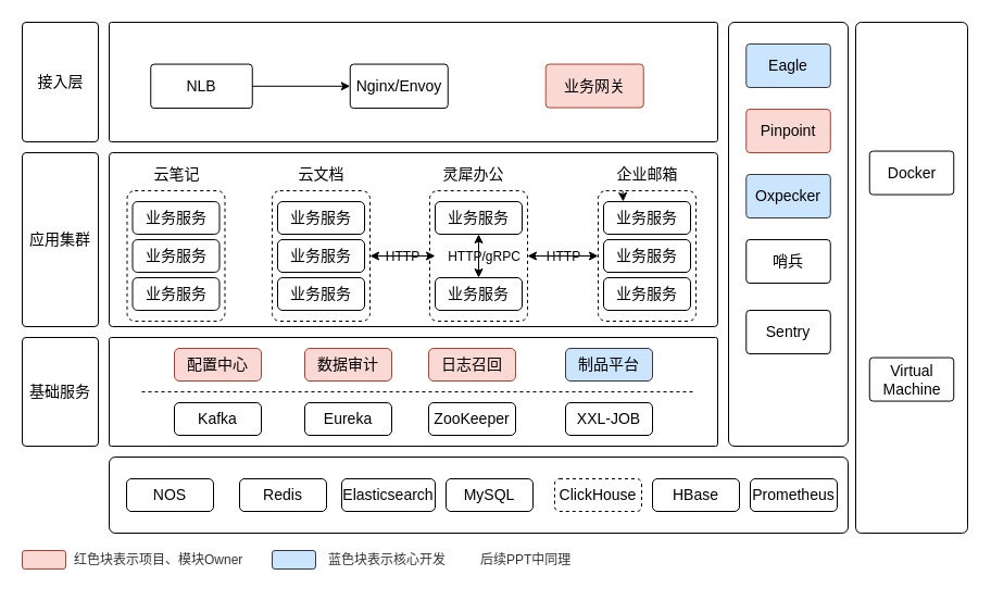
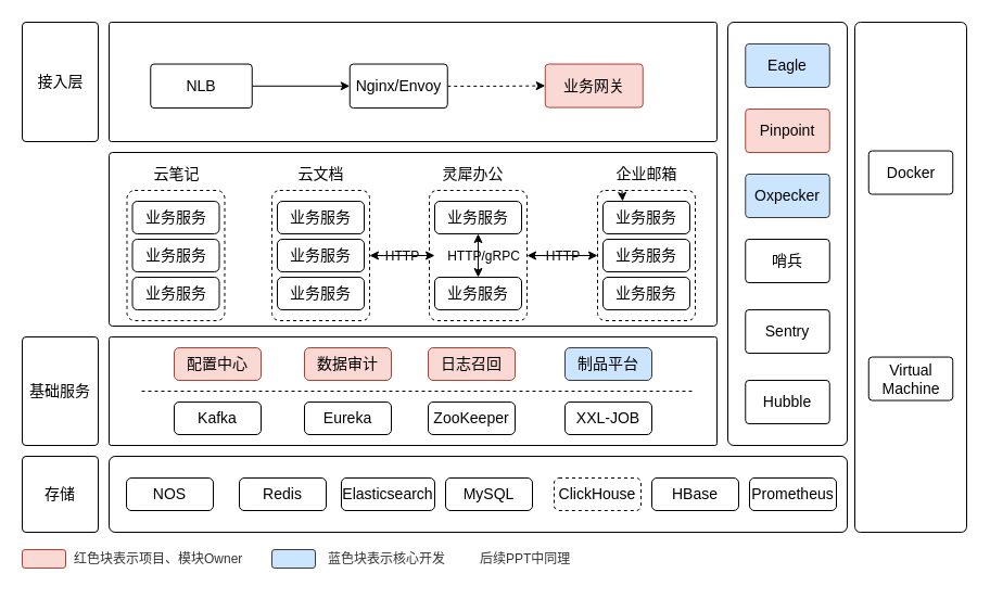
  <mxCell id="0" />
  <mxCell id="1" parent="0" />
  <mxCell id="2" value="" style="rounded=1;whiteSpace=wrap;html=1;arcSize=2;fillStyle=auto;shadow=0;glass=0;sketch=0;fontSize=14;" parent="1" vertex="1"><mxGeometry x="100" y="20" width="560" height="110" as="geometry" /></mxCell>
  <mxCell id="3" value="" style="rounded=1;whiteSpace=wrap;html=1;perimeterSpacing=10;imageWidth=24;imageHeight=24;arcSize=5;fontSize=14;" parent="1" vertex="1"><mxGeometry x="20" y="20" width="70" height="110" as="geometry" /></mxCell>
  <mxCell id="4" value="接入层" style="text;html=1;align=center;verticalAlign=middle;resizable=0;points=[];autosize=1;strokeColor=none;fillColor=none;fontSize=14;" parent="1" vertex="1"><mxGeometry x="20" y="60" width="70" height="30" as="geometry" /></mxCell>
- <mxCell id="5" value="应用集群" style="rounded=1;whiteSpace=wrap;html=1;perimeterSpacing=10;imageWidth=24;imageHeight=24;arcSize=5;fontSize=14;" parent="1" vertex="1"><mxGeometry x="20" y="140" width="70" height="160" as="geometry" /></mxCell>
  <mxCell id="6" value="" style="rounded=1;whiteSpace=wrap;html=1;arcSize=2;fillStyle=auto;shadow=0;glass=0;sketch=0;fontSize=14;" parent="1" vertex="1"><mxGeometry x="100" y="140" width="560" height="160" as="geometry" /></mxCell>
  <mxCell id="7" value="" style="rounded=1;whiteSpace=wrap;html=1;arcSize=8;fillStyle=auto;shadow=0;glass=0;sketch=0;fontSize=14;dashed=1;" parent="1" vertex="1"><mxGeometry x="116.5" y="175" width="90" height="120" as="geometry" /></mxCell>
  <mxCell id="8" value="业务服务" style="rounded=1;whiteSpace=wrap;html=1;shadow=0;glass=0;sketch=0;fillStyle=auto;fontSize=14;" parent="1" vertex="1"><mxGeometry x="121.5" y="185" width="80" height="30" as="geometry" /></mxCell>
  <mxCell id="9" value="业务服务" style="rounded=1;whiteSpace=wrap;html=1;shadow=0;glass=0;sketch=0;fillStyle=auto;fontSize=14;" parent="1" vertex="1"><mxGeometry x="121.5" y="220" width="80" height="30" as="geometry" /></mxCell>
  <mxCell id="10" value="业务服务" style="rounded=1;whiteSpace=wrap;html=1;shadow=0;glass=0;sketch=0;fillStyle=auto;fontSize=14;" parent="1" vertex="1"><mxGeometry x="121.5" y="255" width="80" height="30" as="geometry" /></mxCell>
  <mxCell id="11" value="云笔记" style="text;html=1;align=center;verticalAlign=middle;resizable=0;points=[];autosize=1;strokeColor=none;fillColor=none;fontSize=14;" parent="1" vertex="1"><mxGeometry x="126.5" y="145" width="70" height="30" as="geometry" /></mxCell>
  <mxCell id="12" value="" style="rounded=1;whiteSpace=wrap;html=1;arcSize=8;fillStyle=auto;shadow=0;glass=0;sketch=0;fontSize=14;dashed=1;" parent="1" vertex="1"><mxGeometry x="395" y="175" width="90" height="120" as="geometry" /></mxCell>
  <mxCell id="13" value="业务服务" style="rounded=1;whiteSpace=wrap;html=1;shadow=0;glass=0;sketch=0;fillStyle=auto;fontSize=14;" parent="1" vertex="1"><mxGeometry x="400" y="185" width="80" height="30" as="geometry" /></mxCell>
  <mxCell id="14" value="业务服务" style="rounded=1;whiteSpace=wrap;html=1;shadow=0;glass=0;sketch=0;fillStyle=auto;fontSize=14;" parent="1" vertex="1"><mxGeometry x="400" y="255" width="80" height="30" as="geometry" /></mxCell>
  <mxCell id="15" value="灵犀办公" style="text;html=1;align=center;verticalAlign=middle;resizable=0;points=[];autosize=1;strokeColor=none;fillColor=none;fontSize=14;" parent="1" vertex="1"><mxGeometry x="395" y="145" width="80" height="30" as="geometry" /></mxCell>
  <mxCell id="16" value="" style="rounded=1;whiteSpace=wrap;html=1;arcSize=8;fillStyle=auto;shadow=0;glass=0;sketch=0;fontSize=14;dashed=1;" parent="1" vertex="1"><mxGeometry x="550" y="175" width="90" height="120" as="geometry" /></mxCell>
  <mxCell id="17" value="业务服务" style="rounded=1;whiteSpace=wrap;html=1;shadow=0;glass=0;sketch=0;fillStyle=auto;fontSize=14;" parent="1" vertex="1"><mxGeometry x="555" y="185" width="80" height="30" as="geometry" /></mxCell>
  <mxCell id="18" value="业务服务" style="rounded=1;whiteSpace=wrap;html=1;shadow=0;glass=0;sketch=0;fillStyle=auto;fontSize=14;" parent="1" vertex="1"><mxGeometry x="555" y="220" width="80" height="30" as="geometry" /></mxCell>
  <mxCell id="19" value="业务服务" style="rounded=1;whiteSpace=wrap;html=1;shadow=0;glass=0;sketch=0;fillStyle=auto;fontSize=14;" parent="1" vertex="1"><mxGeometry x="555" y="255" width="80" height="30" as="geometry" /></mxCell>
  <mxCell id="20" value="企业邮箱" style="text;html=1;align=center;verticalAlign=middle;resizable=0;points=[];autosize=1;strokeColor=none;fillColor=none;fontSize=14;" parent="1" vertex="1"><mxGeometry x="555" y="145" width="80" height="30" as="geometry" /></mxCell>
  <mxCell id="21" value="基础服务" style="rounded=1;whiteSpace=wrap;html=1;perimeterSpacing=10;imageWidth=24;imageHeight=24;arcSize=5;fontSize=14;" parent="1" vertex="1"><mxGeometry x="20" y="310" width="70" height="100" as="geometry" /></mxCell>
  <mxCell id="22" value="" style="rounded=1;whiteSpace=wrap;html=1;arcSize=2;fillStyle=auto;shadow=0;glass=0;sketch=0;fontSize=14;" parent="1" vertex="1"><mxGeometry x="100" y="310" width="560" height="100" as="geometry" /></mxCell>
  <mxCell id="23" value="配置中心" style="rounded=1;whiteSpace=wrap;html=1;shadow=0;glass=0;sketch=0;fillStyle=auto;fontSize=14;fillColor=#fad9d5;strokeColor=#ae4132;" parent="1" vertex="1"><mxGeometry x="160" y="320" width="80" height="30" as="geometry" /></mxCell>
  <mxCell id="24" value="数据审计" style="rounded=1;whiteSpace=wrap;html=1;shadow=0;glass=0;sketch=0;fillStyle=auto;fontSize=14;fillColor=#fad9d5;strokeColor=#ae4132;" parent="1" vertex="1"><mxGeometry x="280" y="320" width="80" height="30" as="geometry" /></mxCell>
  <mxCell id="25" value="日志召回" style="rounded=1;whiteSpace=wrap;html=1;shadow=0;glass=0;sketch=0;fillStyle=auto;fontSize=14;fillColor=#fad9d5;strokeColor=#ae4132;" parent="1" vertex="1"><mxGeometry x="394" y="320" width="80" height="30" as="geometry" /></mxCell>
  <mxCell id="26" value="制品平台" style="rounded=1;whiteSpace=wrap;html=1;shadow=0;glass=0;sketch=0;fillStyle=auto;fontSize=14;fillColor=#cce5ff;strokeColor=#36393d;" parent="1" vertex="1"><mxGeometry x="520" y="320" width="80" height="30" as="geometry" /></mxCell>
+ <mxCell id="27" value="存储" style="rounded=1;whiteSpace=wrap;html=1;perimeterSpacing=10;imageWidth=24;imageHeight=24;arcSize=5;fontSize=14;" parent="1" vertex="1"><mxGeometry x="20" y="420" width="70" height="70" as="geometry" /></mxCell>
  <mxCell id="28" value="" style="rounded=1;whiteSpace=wrap;html=1;arcSize=8;fillStyle=auto;shadow=0;glass=0;sketch=0;fontSize=14;" parent="1" vertex="1"><mxGeometry x="100" y="420" width="680" height="70" as="geometry" /></mxCell>
  <mxCell id="29" value="Redis" style="rounded=1;whiteSpace=wrap;html=1;shadow=0;glass=0;sketch=0;fillStyle=auto;fontSize=14;" parent="1" vertex="1"><mxGeometry x="220" y="440" width="80" height="30" as="geometry" /></mxCell>
  <mxCell id="30" value="Elasticsearch" style="rounded=1;whiteSpace=wrap;html=1;shadow=0;glass=0;sketch=0;fillStyle=auto;fontSize=14;" parent="1" vertex="1"><mxGeometry x="314" y="440" width="86" height="30" as="geometry" /></mxCell>
  <mxCell id="31" value="MySQL" style="rounded=1;whiteSpace=wrap;html=1;shadow=0;glass=0;sketch=0;fillStyle=auto;fontSize=14;" parent="1" vertex="1"><mxGeometry x="410" y="440" width="80" height="30" as="geometry" /></mxCell>
  <mxCell id="32" value="ClickHouse" style="rounded=1;whiteSpace=wrap;html=1;shadow=0;glass=0;sketch=0;fillStyle=auto;fontSize=14;dashed=1;" parent="1" vertex="1"><mxGeometry x="510" y="440" width="80" height="30" as="geometry" /></mxCell>
  <mxCell id="33" value="NOS" style="rounded=1;whiteSpace=wrap;html=1;shadow=0;glass=0;sketch=0;fillStyle=auto;fontSize=14;" parent="1" vertex="1"><mxGeometry x="116" y="440" width="80" height="30" as="geometry" /></mxCell>
  <mxCell id="34" value="" style="rounded=1;whiteSpace=wrap;html=1;arcSize=5;fillStyle=auto;shadow=0;glass=0;sketch=0;align=center;fontSize=14;" parent="1" vertex="1"><mxGeometry x="670" y="20" width="110" height="390" as="geometry" /></mxCell>
  <mxCell id="35" value="" style="endArrow=classic;startArrow=classic;html=1;rounded=0;strokeWidth=1;entryX=0.5;entryY=1;entryDx=0;entryDy=0;exitX=0.5;exitY=0;exitDx=0;exitDy=0;fontSize=14;" parent="1" source="14" target="13" edge="1"><mxGeometry width="50" height="50" relative="1" as="geometry"><mxPoint x="251.75" y="275" as="sourcePoint" /><mxPoint x="301.75" y="225" as="targetPoint" /></mxGeometry></mxCell>
  <mxCell id="36" value="&lt;font style=&quot;font-size: 12px;&quot;&gt;HTTP/gRPC&lt;/font&gt;" style="edgeLabel;html=1;align=center;verticalAlign=middle;resizable=0;points=[];labelBackgroundColor=none;fontSize=14;" parent="35" vertex="1" connectable="0"><mxGeometry x="0.05" y="-4" relative="1" as="geometry"><mxPoint as="offset" /></mxGeometry></mxCell>
  <mxCell id="37" value="Kafka" style="rounded=1;whiteSpace=wrap;html=1;shadow=0;glass=0;sketch=0;fillStyle=auto;fontSize=14;" parent="1" vertex="1"><mxGeometry x="160" y="370" width="80" height="30" as="geometry" /></mxCell>
  <mxCell id="38" value="Eureka" style="rounded=1;whiteSpace=wrap;html=1;shadow=0;glass=0;sketch=0;fillStyle=auto;fontSize=14;" parent="1" vertex="1"><mxGeometry x="280" y="370" width="80" height="30" as="geometry" /></mxCell>
  <mxCell id="39" value="ZooKeeper" style="rounded=1;whiteSpace=wrap;html=1;shadow=0;glass=0;sketch=0;fillStyle=auto;fontSize=14;" parent="1" vertex="1"><mxGeometry x="394" y="370" width="80" height="30" as="geometry" /></mxCell>
  <mxCell id="40" value="XXL-JOB" style="rounded=1;whiteSpace=wrap;html=1;shadow=0;glass=0;sketch=0;fillStyle=auto;fontSize=14;" parent="1" vertex="1"><mxGeometry x="520" y="370" width="80" height="30" as="geometry" /></mxCell>
  <mxCell id="41" value="HBase" style="rounded=1;whiteSpace=wrap;html=1;shadow=0;glass=0;sketch=0;fillStyle=auto;fontSize=14;" parent="1" vertex="1"><mxGeometry x="600" y="440" width="80" height="30" as="geometry" /></mxCell>
  <mxCell id="42" value="Prometheus" style="rounded=1;whiteSpace=wrap;html=1;shadow=0;glass=0;sketch=0;fillStyle=auto;fontSize=14;" parent="1" vertex="1"><mxGeometry x="690" y="440" width="80" height="30" as="geometry" /></mxCell>
  <mxCell id="43" value="" style="endArrow=none;dashed=1;html=1;rounded=0;fontFamily=Verdana;strokeWidth=1;fontSize=14;" parent="1" edge="1"><mxGeometry width="50" height="50" relative="1" as="geometry"><mxPoint x="130" y="360" as="sourcePoint" /><mxPoint x="640" y="360" as="targetPoint" /></mxGeometry></mxCell>
+ <mxCell id="44" style="edgeStyle=orthogonalEdgeStyle;rounded=0;orthogonalLoop=1;jettySize=auto;html=1;entryX=0;entryY=0.5;entryDx=0;entryDy=0;fontFamily=Verdana;strokeWidth=1;dashed=1;fontSize=14;" parent="1" source="45" target="48" edge="1"><mxGeometry relative="1" as="geometry" /></mxCell>
  <mxCell id="45" value="Nginx/Envoy" style="rounded=1;whiteSpace=wrap;html=1;arcSize=8;fillStyle=auto;shadow=0;glass=0;sketch=0;fontSize=14;" parent="1" vertex="1"><mxGeometry x="321.75" y="58.55" width="90" height="40.5" as="geometry" /></mxCell>
  <mxCell id="46" value="" style="edgeStyle=orthogonalEdgeStyle;rounded=0;orthogonalLoop=1;jettySize=auto;html=1;fontFamily=Verdana;strokeWidth=1;fontSize=14;" parent="1" source="47" target="45" edge="1"><mxGeometry relative="1" as="geometry" /></mxCell>
  <mxCell id="47" value="NLB" style="rounded=1;whiteSpace=wrap;html=1;arcSize=8;fillStyle=auto;shadow=0;glass=0;sketch=0;fontSize=14;" parent="1" vertex="1"><mxGeometry x="138.25" y="58.55" width="93.5" height="40.5" as="geometry" /></mxCell>
  <mxCell id="48" value="业务网关" style="rounded=1;whiteSpace=wrap;html=1;arcSize=8;fillStyle=auto;shadow=0;glass=0;sketch=0;fontSize=14;fillColor=#fad9d5;strokeColor=#ae4132;" parent="1" vertex="1"><mxGeometry x="501.75" y="58.55" width="90" height="40" as="geometry" /></mxCell>
  <mxCell id="49" value="Pinpoint" style="rounded=1;whiteSpace=wrap;html=1;arcSize=8;fillStyle=auto;shadow=0;glass=0;sketch=0;fontSize=14;fillColor=#fad9d5;strokeColor=#ae4132;" parent="1" vertex="1"><mxGeometry x="686.25" y="100" width="77.5" height="40" as="geometry" /></mxCell>
  <mxCell id="50" value="Eagle" style="rounded=1;whiteSpace=wrap;html=1;arcSize=8;fillStyle=auto;shadow=0;glass=0;sketch=0;fontSize=14;fillColor=#cce5ff;strokeColor=#36393d;" parent="1" vertex="1"><mxGeometry x="686.25" y="40" width="77.5" height="40" as="geometry" /></mxCell>
  <mxCell id="51" value="Oxpecker" style="rounded=1;whiteSpace=wrap;html=1;arcSize=8;fillStyle=auto;shadow=0;glass=0;sketch=0;fontSize=14;fillColor=#cce5ff;strokeColor=#36393d;" parent="1" vertex="1"><mxGeometry x="686.25" y="160" width="77.5" height="40" as="geometry" /></mxCell>
  <mxCell id="52" value="哨兵" style="rounded=1;whiteSpace=wrap;html=1;arcSize=8;fillStyle=auto;shadow=0;glass=0;sketch=0;fontSize=14;" parent="1" vertex="1"><mxGeometry x="686.25" y="220" width="77.5" height="40" as="geometry" /></mxCell>
  <mxCell id="53" value="" style="rounded=1;whiteSpace=wrap;html=1;arcSize=5;fillStyle=auto;shadow=0;glass=0;sketch=0;align=center;fontSize=14;" parent="1" vertex="1"><mxGeometry x="787" y="20" width="103" height="470" as="geometry" /></mxCell>
  <mxCell id="54" value="Docker" style="rounded=1;whiteSpace=wrap;html=1;arcSize=8;fillStyle=auto;shadow=0;glass=0;sketch=0;fontSize=14;" parent="1" vertex="1"><mxGeometry x="799.75" y="138.55" width="77.5" height="40" as="geometry" /></mxCell>
  <mxCell id="55" value="Virtual Machine" style="rounded=1;whiteSpace=wrap;html=1;arcSize=8;fillStyle=auto;shadow=0;glass=0;sketch=0;fontSize=14;" parent="1" vertex="1"><mxGeometry x="799.75" y="328.55" width="77.5" height="40" as="geometry" /></mxCell>
  <mxCell id="56" style="edgeStyle=orthogonalEdgeStyle;rounded=0;orthogonalLoop=1;jettySize=auto;html=1;exitX=0.25;exitY=0;exitDx=0;exitDy=0;entryX=0.256;entryY=0.083;entryDx=0;entryDy=0;entryPerimeter=0;dashed=1;fontFamily=Verdana;strokeWidth=1;fontSize=14;" parent="1" source="16" target="16" edge="1"><mxGeometry relative="1" as="geometry" /></mxCell>
  <mxCell id="57" value="Sentry" style="rounded=1;whiteSpace=wrap;html=1;arcSize=8;fillStyle=auto;shadow=0;glass=0;sketch=0;fontSize=14;" parent="1" vertex="1"><mxGeometry x="686.25" y="285" width="77.5" height="40" as="geometry" /></mxCell>
  <mxCell id="58" value="" style="rounded=1;whiteSpace=wrap;html=1;arcSize=8;fillStyle=auto;shadow=0;glass=0;sketch=0;fontSize=14;dashed=1;" parent="1" vertex="1"><mxGeometry x="250" y="175" width="90" height="120" as="geometry" /></mxCell>
  <mxCell id="59" value="业务服务" style="rounded=1;whiteSpace=wrap;html=1;shadow=0;glass=0;sketch=0;fillStyle=auto;fontSize=14;" parent="1" vertex="1"><mxGeometry x="255" y="185" width="80" height="30" as="geometry" /></mxCell>
  <mxCell id="60" value="业务服务" style="rounded=1;whiteSpace=wrap;html=1;shadow=0;glass=0;sketch=0;fillStyle=auto;fontSize=14;" parent="1" vertex="1"><mxGeometry x="255" y="220" width="80" height="30" as="geometry" /></mxCell>
  <mxCell id="61" value="&lt;span style=&quot;font-size: 12px;&quot;&gt;HTTP&lt;/span&gt;" style="endArrow=classic;startArrow=classic;html=1;rounded=0;strokeWidth=1;entryX=0;entryY=0.5;entryDx=0;entryDy=0;exitX=1;exitY=0.5;exitDx=0;exitDy=0;labelBackgroundColor=none;fontSize=14;" parent="1" source="12" target="16" edge="1"><mxGeometry width="50" height="50" relative="1" as="geometry"><mxPoint x="431.75" y="265" as="sourcePoint" /><mxPoint x="481.75" y="215" as="targetPoint" /></mxGeometry></mxCell>
  <mxCell id="62" value="业务服务" style="rounded=1;whiteSpace=wrap;html=1;shadow=0;glass=0;sketch=0;fillStyle=auto;fontSize=14;" parent="1" vertex="1"><mxGeometry x="255" y="255" width="80" height="30" as="geometry" /></mxCell>
  <mxCell id="63" value="云文档" style="text;html=1;align=center;verticalAlign=middle;resizable=0;points=[];autosize=1;strokeColor=none;fillColor=none;fontSize=14;" parent="1" vertex="1"><mxGeometry x="260" y="145" width="70" height="30" as="geometry" /></mxCell>
  <mxCell id="64" value="&lt;span style=&quot;font-size: 12px;&quot;&gt;HTTP&lt;/span&gt;" style="endArrow=classic;startArrow=classic;html=1;rounded=0;strokeWidth=1;exitX=1;exitY=0.5;exitDx=0;exitDy=0;labelBackgroundColor=none;fontSize=14;" parent="1" source="58" edge="1"><mxGeometry width="50" height="50" relative="1" as="geometry"><mxPoint x="495" y="245" as="sourcePoint" /><mxPoint x="400" y="235" as="targetPoint" /></mxGeometry></mxCell>
  <mxCell id="65" value="" style="rounded=1;whiteSpace=wrap;html=1;shadow=0;glass=0;sketch=0;fillStyle=auto;fontSize=14;fillColor=#fad9d5;strokeColor=#ae4132;" parent="1" vertex="1"><mxGeometry x="20" y="506" width="40" height="17" as="geometry" /></mxCell>
  <mxCell id="66" value="&lt;font color=&quot;#333333&quot;&gt;红色块表示项目、模块Owner&lt;/font&gt;" style="text;html=1;align=left;verticalAlign=middle;resizable=0;points=[];autosize=1;strokeColor=none;fillColor=none;fontSize=12;" parent="1" vertex="1"><mxGeometry x="66" y="500" width="180" height="30" as="geometry" /></mxCell>
  <mxCell id="67" value="" style="rounded=1;whiteSpace=wrap;html=1;shadow=0;glass=0;sketch=0;fillStyle=auto;fontSize=14;fillColor=#cce5ff;strokeColor=#36393d;" parent="1" vertex="1"><mxGeometry x="250" y="506" width="40" height="17" as="geometry" /></mxCell>
  <mxCell id="68" value="&lt;font color=&quot;#333333&quot;&gt;蓝色块表示核心开发&lt;/font&gt;" style="text;html=1;align=left;verticalAlign=middle;resizable=0;points=[];autosize=1;strokeColor=none;fillColor=none;fontSize=12;" parent="1" vertex="1"><mxGeometry x="300" y="500" width="130" height="30" as="geometry" /></mxCell>
  <mxCell id="69" value="&lt;font color=&quot;#333333&quot;&gt;后续PPT中同理&lt;/font&gt;" style="text;html=1;align=left;verticalAlign=middle;resizable=0;points=[];autosize=1;strokeColor=none;fillColor=none;fontSize=12;" parent="1" vertex="1"><mxGeometry x="440" y="500" width="110" height="30" as="geometry" /></mxCell>
+ <mxCell id="70" value="Hubble" style="rounded=1;whiteSpace=wrap;html=1;arcSize=8;fillStyle=auto;shadow=0;glass=0;sketch=0;fontSize=14;" parent="1" vertex="1"><mxGeometry x="686.25" y="350" width="77.5" height="40" as="geometry" /></mxCell>
